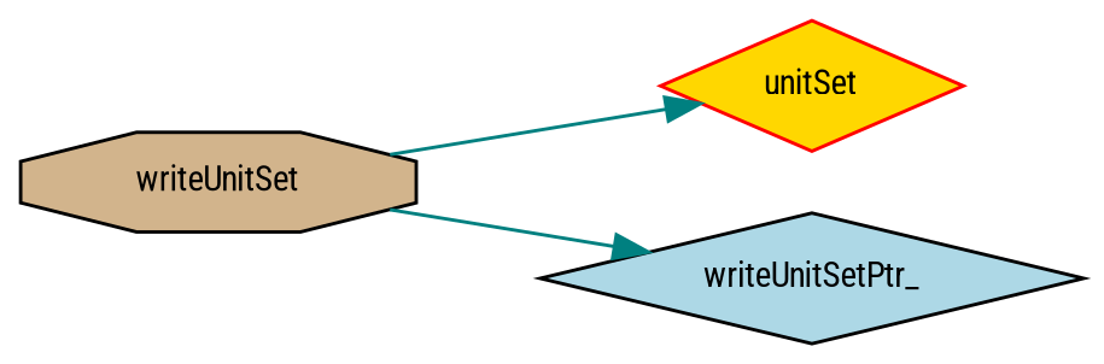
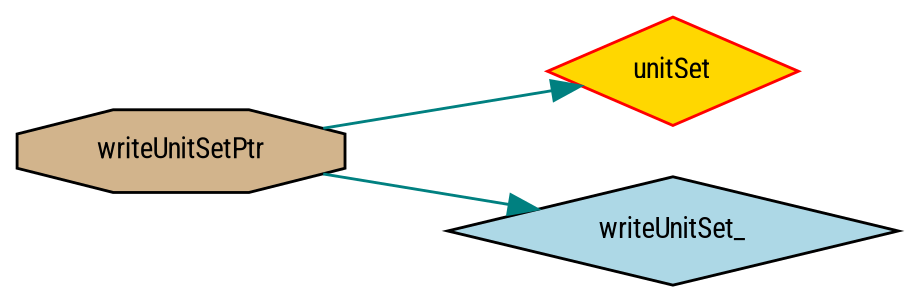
  digraph {
    fontname="Roboto Condensed"
    rankdir=LR
    node [color=black fontname="Roboto Condensed" fontsize=10 shape=diamond style=filled]
    edge [color=teal fontname="Roboto Condensed" fontsize=10 labelfontname=FreeSans labelfontsize=10 style=solid]
-   n1 [fillcolor=tan fontcolor=black height=0.2 label=writeUnitSet shape=octagon width=0.4]
+   n1 [fillcolor=tan fontcolor=black height=0.2 label=writeUnitSetPtr shape=octagon width=0.4]
    n2 [color=red fillcolor=gold height=0.2 label=unitSet width=0.4]
-   n3 [fillcolor=lightblue height=0.2 label=writeUnitSetPtr_ width=0.4]
+   n3 [fillcolor=lightblue height=0.2 label=writeUnitSet_ width=0.4]
    n1 -> n2
    n1 -> n3
  }
